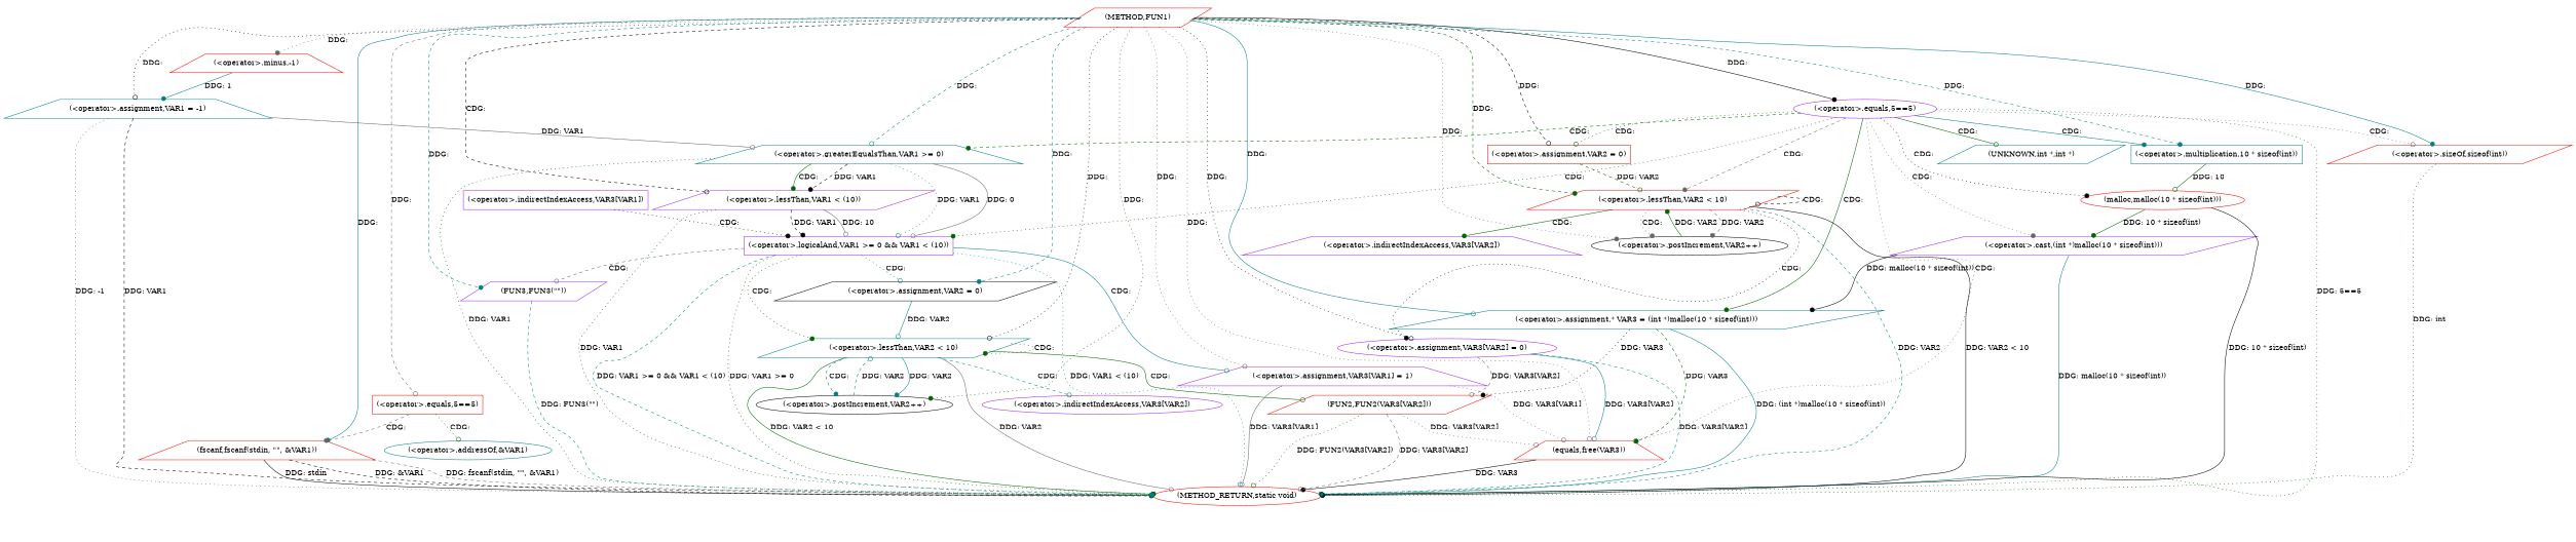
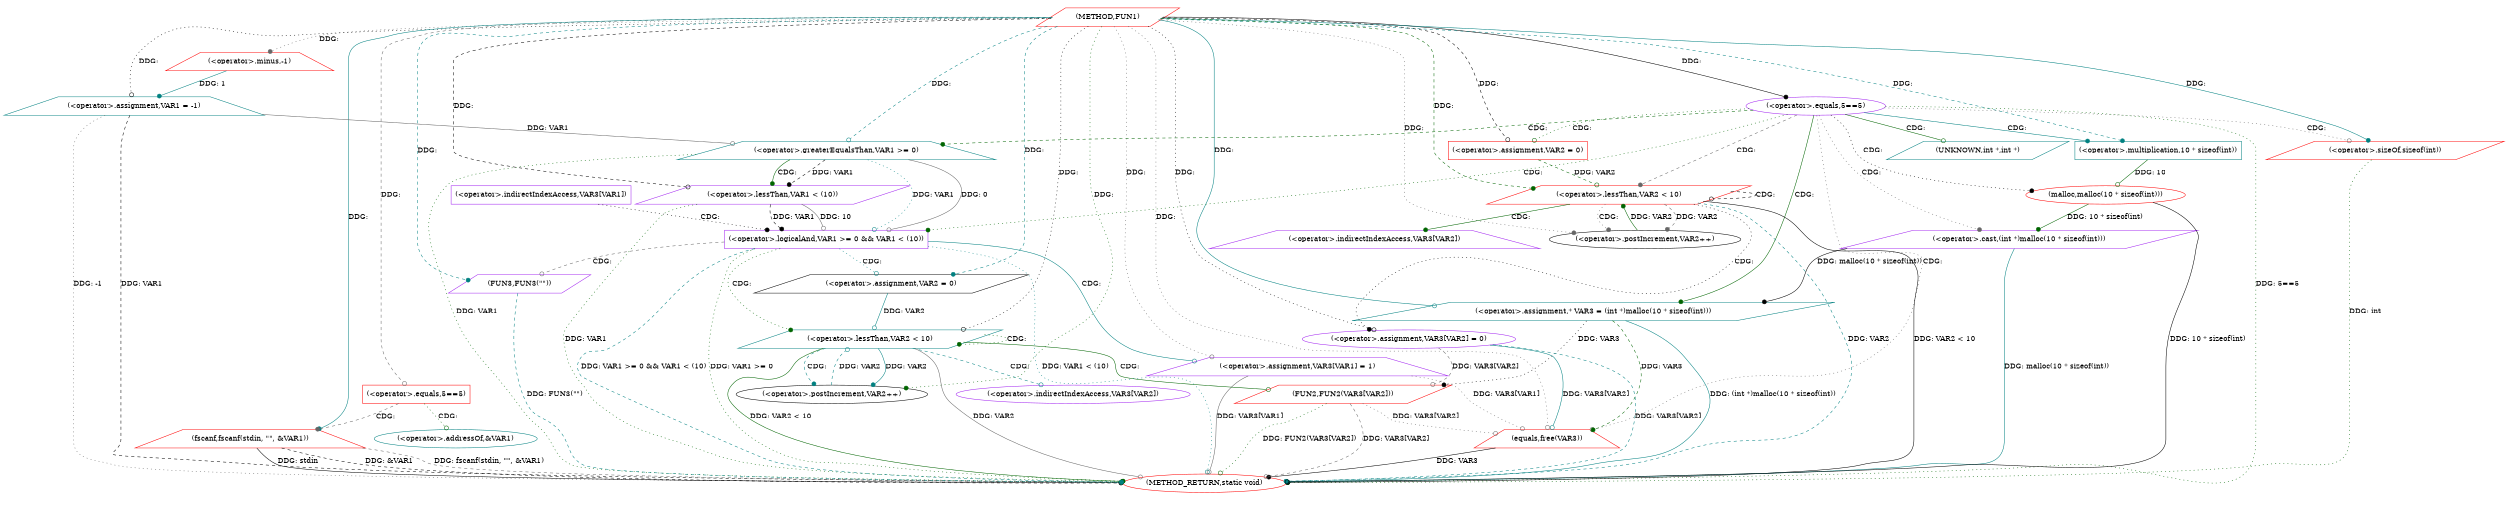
  digraph {
    node [color=red shape=parallelogram]
    edge [arrowhead=odot color=teal style=dotted]
    n1 [label="(METHOD,FUN1)"]
    n2 [color=teal label="(<operator>.assignment,VAR1 = -1)" shape=trapezium]
    n3 [label="(<operator>.minus,-1)" shape=trapezium]
    n4 [label="(<operator>.equals,5==5)" shape=box]
    n5 [label="(fscanf,fscanf(stdin, \"\", &VAR1))" shape=trapezium]
    n6 [color=purple label="(<operator>.equals,5==5)" shape=ellipse]
    n7 [color=teal label="(<operator>.assignment,* VAR3 = (int *)malloc(10 * sizeof(int)))"]
    n8 [color=teal label="(<operator>.multiplication,10 * sizeof(int))" shape=box]
    n9 [label="(<operator>.sizeOf,sizeof(int))"]
    n10 [label="(<operator>.assignment,VAR2 = 0)" shape=box]
    n11 [label="(<operator>.lessThan,VAR2 < 10)"]
    n12 [color=black label="(<operator>.postIncrement,VAR2++)" shape=ellipse]
    n13 [color=purple label="(<operator>.assignment,VAR3[VAR2] = 0)" shape=ellipse]
    n14 [color=teal label="(<operator>.greaterEqualsThan,VAR1 >= 0)" shape=trapezium]
    n15 [color=purple label="(<operator>.lessThan,VAR1 < (10))"]
    n16 [color=purple label="(<operator>.assignment,VAR3[VAR1] = 1)" shape=trapezium]
    n17 [color=black label="(<operator>.assignment,VAR2 = 0)"]
    n18 [color=teal label="(<operator>.lessThan,VAR2 < 10)"]
    n19 [color=black label="(<operator>.postIncrement,VAR2++)" shape=ellipse]
    n20 [color=purple label="(FUN3,FUN3(\"\"))"]
    n21 [label="(equals,free(VAR3))" shape=trapezium]
    n22 [label="(METHOD_RETURN,static void)" shape=ellipse]
    n23 [color=teal label="(<operator>.addressOf,&VAR1)" shape=ellipse]
    n24 [color=purple label="(<operator>.cast,(int *)malloc(10 * sizeof(int)))"]
    n25 [label="(malloc,malloc(10 * sizeof(int)))" shape=ellipse]
    n26 [color=purple label="(<operator>.logicalAnd,VAR1 >= 0 && VAR1 < (10))" shape=box]
    n27 [color=teal label="(UNKNOWN,int *,int *)"]
    n28 [label="(FUN2,FUN2(VAR3[VAR2]))"]
    n29 [color=purple label="(<operator>.indirectIndexAccess,VAR3[VAR2])" shape=trapezium]
    n30 [color=purple label="(<operator>.indirectIndexAccess,VAR3[VAR2])" shape=ellipse]
    n31 [color=purple label="(<operator>.indirectIndexAccess,VAR3[VAR1])" shape=box]
    n1 -> n2 [color=black label="DDG: "]
    n1 -> n3 [arrowhead=dot color=gray40 label="DDG: "]
    n1 -> n4 [color=gray40 label="DDG: " style=dashed]
    n1 -> n5 [arrowhead=dot label="DDG: " style=solid]
    n1 -> n6 [arrowhead=dot color=black label="DDG: " style=solid]
    n1 -> n7 [label="DDG: " style=solid]
    n1 -> n8 [arrowhead=dot label="DDG: " style=dashed]
    n1 -> n9 [arrowhead=dot label="DDG: " style=solid]
    n1 -> n10 [color=black label="DDG: " style=dashed]
    n1 -> n11 [arrowhead=dot color=darkgreen label="DDG: " style=dashed]
    n1 -> n12 [arrowhead=dot color=gray40 label="DDG: "]
    n1 -> n13 [color=black label="DDG: "]
    n1 -> n14 [label="DDG: " style=dashed]
-   n1 -> n15 [color=black label="CDG: " style=dashed]
+   n1 -> n15 [color=black label="DDG: " style=dashed]
    n1 -> n16 [color=gray40 label="DDG: "]
    n1 -> n17 [arrowhead=dot label="DDG: " style=dashed]
    n1 -> n18 [color=black label="DDG: "]
    n1 -> n19 [arrowhead=dot color=darkgreen label="DDG: "]
    n1 -> n20 [arrowhead=dot label="DDG: " style=dashed]
    n1 -> n21 [color=gray40 label="DDG: "]
    n2 -> n14 [color=gray40 label="DDG: VAR1" style=solid]
    n2 -> n22 [arrowhead=dot color=gray40 label="DDG: -1"]
    n2 -> n22 [arrowhead=dot color=black label="DDG: VAR1" style=dashed]
    n3 -> n2 [arrowhead=dot label="DDG: 1" style=solid]
    n4 -> n5 [arrowhead=dot color=gray40 label="CDG: " style=dashed]
    n4 -> n23 [color=darkgreen label="CDG: "]
    n5 -> n22 [color=black label="DDG: &VAR1" style=dashed]
    n5 -> n22 [color=gray40 label="DDG: fscanf(stdin, \"\", &VAR1)" style=dashed]
    n5 -> n22 [color=black label="DDG: stdin" style=solid]
    n6 -> n7 [arrowhead=dot color=darkgreen label="CDG: " style=solid]
    n6 -> n8 [arrowhead=dot label="CDG: " style=solid]
    n6 -> n9 [color=gray40 label="CDG: "]
    n6 -> n10 [color=darkgreen label="CDG: "]
    n6 -> n11 [arrowhead=dot color=gray40 label="CDG: " style=dashed]
    n6 -> n14 [arrowhead=dot color=darkgreen label="CDG: " style=dashed]
    n6 -> n21 [color=gray40 label="CDG: "]
    n6 -> n22 [color=darkgreen label="DDG: 5==5"]
    n6 -> n24 [arrowhead=dot color=gray40 label="CDG: "]
    n6 -> n25 [arrowhead=dot color=black label="CDG: "]
    n6 -> n26 [arrowhead=dot color=darkgreen label="CDG: "]
    n6 -> n27 [color=darkgreen label="CDG: " style=solid]
    n7 -> n21 [arrowhead=dot color=darkgreen label="DDG: VAR3" style=dashed]
    n7 -> n22 [arrowhead=dot label="DDG: (int *)malloc(10 * sizeof(int))" style=solid]
    n7 -> n28 [arrowhead=dot color=black label="DDG: VAR3"]
    n8 -> n25 [color=darkgreen label="DDG: 10" style=solid]
    n9 -> n22 [arrowhead=dot color=darkgreen label="DDG: int"]
    n10 -> n11 [color=darkgreen label="DDG: VAR2" style=dashed]
    n11 -> n11 [color=black label="CDG: " style=dashed]
    n11 -> n12 [arrowhead=dot color=gray40 label="DDG: VAR2" style=dashed]
    n11 -> n12 [arrowhead=dot color=gray40 label="CDG: "]
    n11 -> n13 [arrowhead=dot color=black label="CDG: "]
    n11 -> n22 [arrowhead=dot color=black label="DDG: VAR2 < 10" style=solid]
    n11 -> n22 [arrowhead=dot label="DDG: VAR2" style=dashed]
    n11 -> n29 [arrowhead=dot color=darkgreen label="CDG: " style=solid]
    n12 -> n11 [arrowhead=dot color=darkgreen label="DDG: VAR2" style=solid]
    n13 -> n21 [label="DDG: VAR3[VAR2]" style=solid]
    n13 -> n22 [label="DDG: VAR3[VAR2]" style=dashed]
    n13 -> n28 [color=gray40 label="DDG: VAR3[VAR2]" style=dashed]
    n14 -> n15 [arrowhead=dot color=black label="DDG: VAR1" style=dashed]
    n14 -> n15 [arrowhead=dot color=darkgreen label="CDG: " style=solid]
    n14 -> n22 [color=darkgreen label="DDG: VAR1"]
    n14 -> n26 [label="DDG: VAR1"]
    n14 -> n26 [color=gray40 label="DDG: 0" style=solid]
    n15 -> n22 [arrowhead=dot color=darkgreen label="DDG: VAR1"]
    n15 -> n26 [arrowhead=dot color=black label="DDG: VAR1" style=dashed]
    n15 -> n26 [color=gray40 label="DDG: 10" style=solid]
    n16 -> n21 [color=gray40 label="DDG: VAR3[VAR1]"]
    n16 -> n22 [color=gray40 label="DDG: VAR3[VAR1]" style=solid]
    n17 -> n18 [label="DDG: VAR2" style=solid]
    n18 -> n18 [arrowhead=dot color=darkgreen label="CDG: "]
    n18 -> n19 [arrowhead=dot label="DDG: VAR2" style=solid]
    n18 -> n19 [arrowhead=dot label="CDG: " style=dashed]
    n18 -> n22 [color=gray40 label="DDG: VAR2" style=solid]
    n18 -> n22 [color=darkgreen label="DDG: VAR2 < 10" style=solid]
    n18 -> n28 [color=darkgreen label="CDG: " style=solid]
    n18 -> n30 [label="CDG: " style=dashed]
    n19 -> n18 [label="DDG: VAR2" style=dashed]
    n20 -> n22 [label="DDG: FUN3(\"\")" style=dashed]
    n21 -> n22 [arrowhead=dot color=black label="DDG: VAR3" style=solid]
    n24 -> n7 [arrowhead=dot color=black label="DDG: malloc(10 * sizeof(int))" style=solid]
    n24 -> n22 [label="DDG: malloc(10 * sizeof(int))" style=solid]
    n25 -> n22 [color=black label="DDG: 10 * sizeof(int)" style=solid]
    n25 -> n24 [arrowhead=dot color=darkgreen label="DDG: 10 * sizeof(int)" style=solid]
    n26 -> n16 [label="CDG: " style=solid]
    n26 -> n17 [label="CDG: "]
    n26 -> n18 [arrowhead=dot color=darkgreen label="CDG: "]
    n26 -> n20 [color=gray40 label="CDG: " style=dashed]
    n26 -> n22 [arrowhead=dot color=darkgreen label="DDG: VAR1 >= 0"]
    n26 -> n22 [label="DDG: VAR1 < (10)"]
    n26 -> n22 [arrowhead=dot label="DDG: VAR1 >= 0 && VAR1 < (10)" style=dashed]
    n28 -> n21 [color=gray40 label="DDG: VAR3[VAR2]"]
    n28 -> n22 [color=gray40 label="DDG: VAR3[VAR2]" style=dashed]
    n28 -> n22 [color=darkgreen label="DDG: FUN2(VAR3[VAR2])"]
    n31 -> n26 [arrowhead=dot color=black label="CDG: "]
  }
